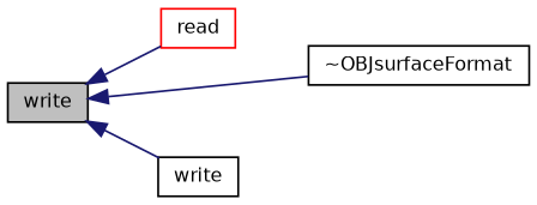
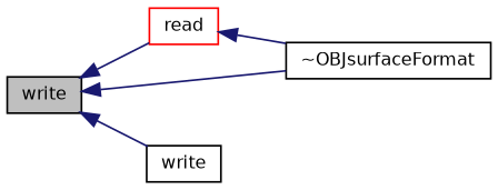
  digraph {
    rankdir=LR
    node [color=black fontname=Helvetica fontsize=10 shape=record]
    edge [color=midnightblue dir=back fontname=Helvetica fontsize=10 labelfontname=Helvetica labelfontsize=10 style=solid]
    n1 [fillcolor=grey75 fontcolor=black height=0.2 label=write style=filled width=0.4]
    n2 [color=red height=0.2 label=read width=0.4]
    n3 [height=0.2 label="~OBJsurfaceFormat" width=0.4]
    n4 [height=0.2 label=write width=0.4]
    n1 -> n2
    n1 -> n3
    n1 -> n4
+   n2 -> n3
  }
